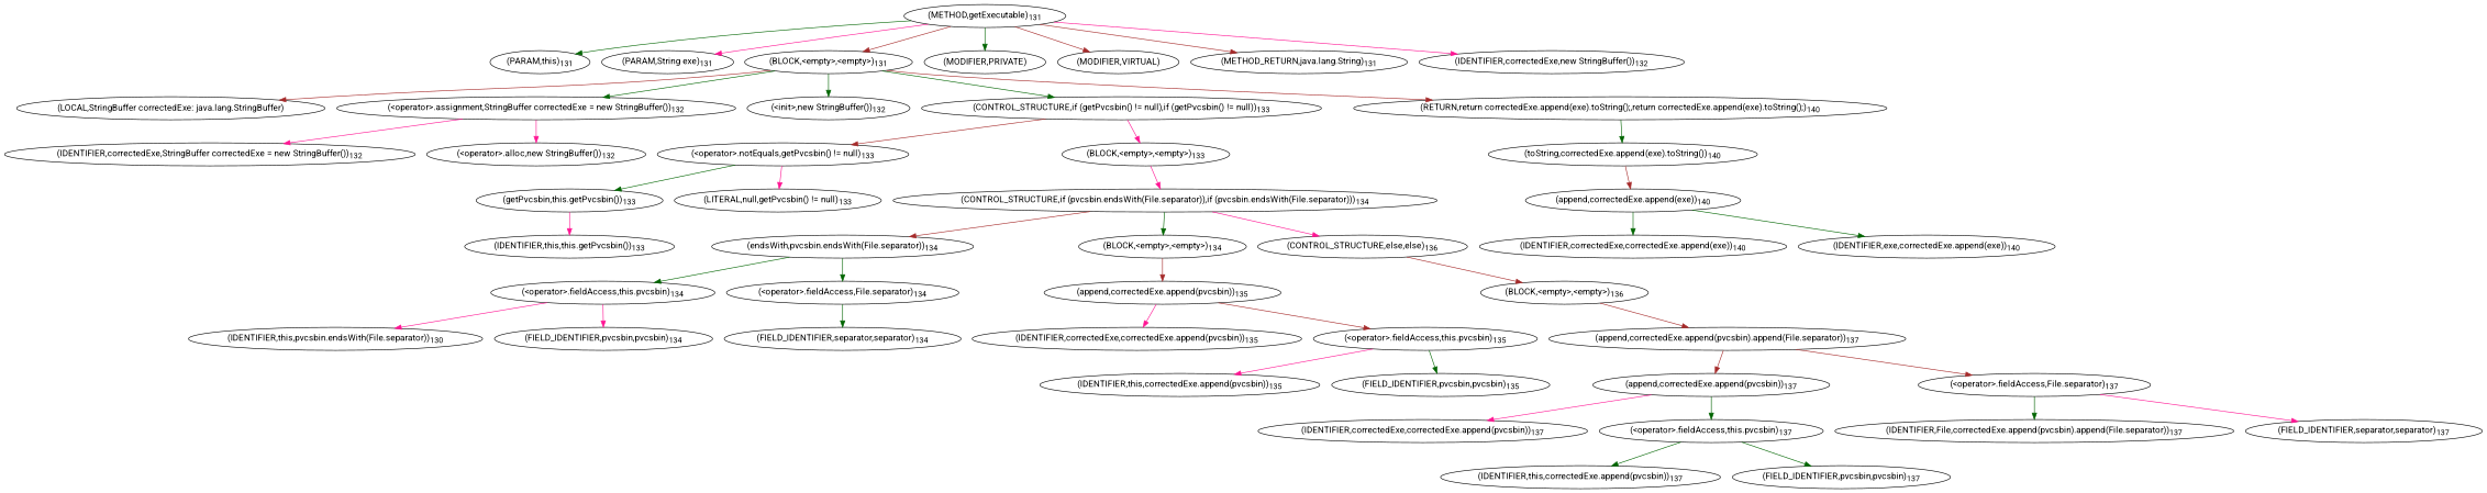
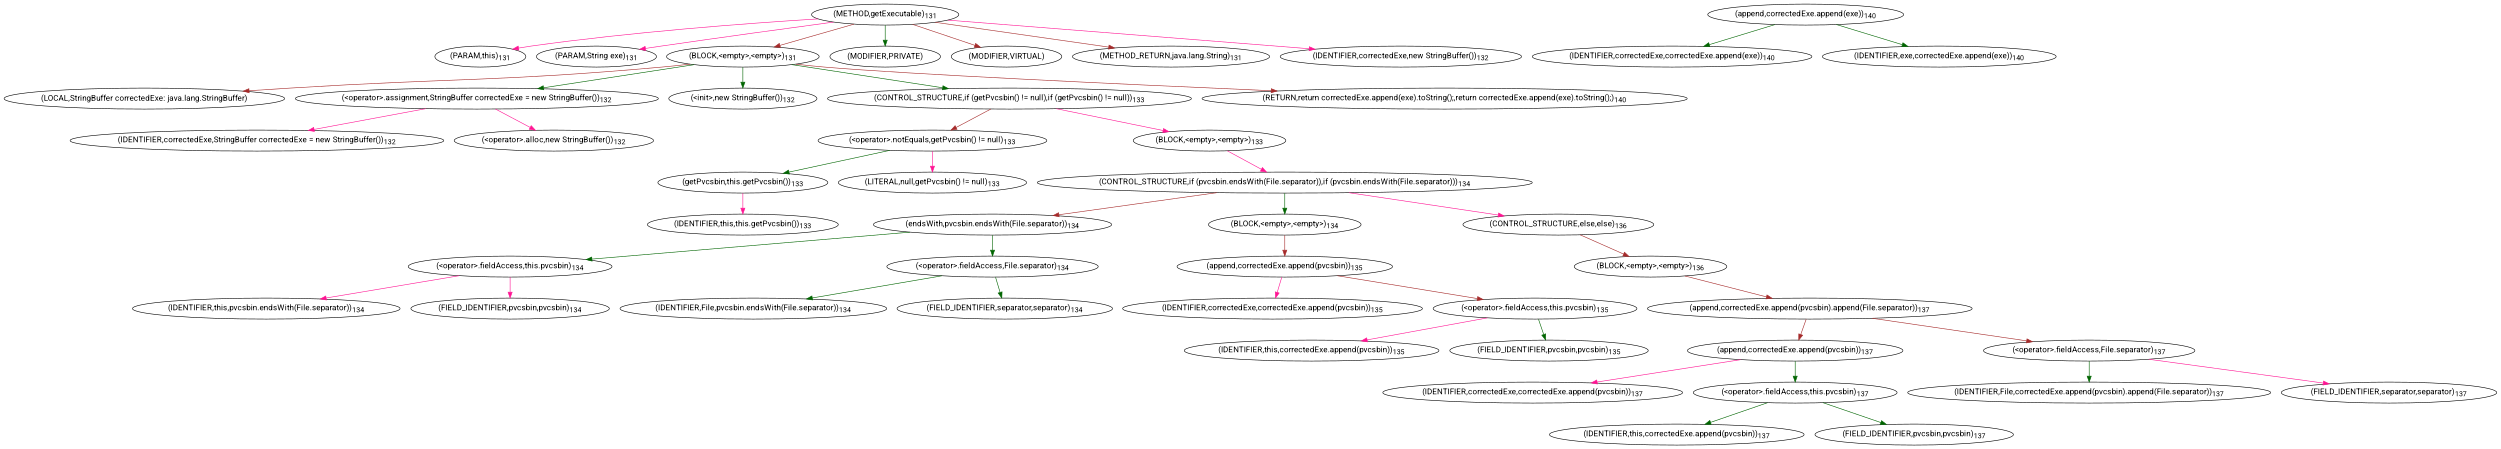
  digraph {
    fontname=Roboto
    node [fontname=Roboto]
    edge [color=darkgreen fontname=Roboto]
    n1 [label=<(METHOD,getExecutable)<SUB>131</SUB>>]
    n2 [label=<(PARAM,this)<SUB>131</SUB>>]
    n3 [label=<(PARAM,String exe)<SUB>131</SUB>>]
    n4 [label=<(BLOCK,&lt;empty&gt;,&lt;empty&gt;)<SUB>131</SUB>>]
    n5 [label=<(MODIFIER,PRIVATE)>]
    n6 [label=<(MODIFIER,VIRTUAL)>]
    n7 [label=<(METHOD_RETURN,java.lang.String)<SUB>131</SUB>>]
    n8 [label=<(IDENTIFIER,correctedExe,new StringBuffer())<SUB>132</SUB>>]
    n9 [label=<(LOCAL,StringBuffer correctedExe: java.lang.StringBuffer)>]
    n10 [label=<(&lt;operator&gt;.assignment,StringBuffer correctedExe = new StringBuffer())<SUB>132</SUB>>]
    n11 [label=<(&lt;init&gt;,new StringBuffer())<SUB>132</SUB>>]
    n12 [label=<(CONTROL_STRUCTURE,if (getPvcsbin() != null),if (getPvcsbin() != null))<SUB>133</SUB>>]
    n13 [label=<(RETURN,return correctedExe.append(exe).toString();,return correctedExe.append(exe).toString();)<SUB>140</SUB>>]
    n14 [label=<(IDENTIFIER,correctedExe,StringBuffer correctedExe = new StringBuffer())<SUB>132</SUB>>]
    n15 [label=<(&lt;operator&gt;.alloc,new StringBuffer())<SUB>132</SUB>>]
    n16 [label=<(&lt;operator&gt;.notEquals,getPvcsbin() != null)<SUB>133</SUB>>]
    n17 [label=<(BLOCK,&lt;empty&gt;,&lt;empty&gt;)<SUB>133</SUB>>]
-   n18 [label=<(toString,correctedExe.append(exe).toString())<SUB>140</SUB>>]
    n19 [label=<(getPvcsbin,this.getPvcsbin())<SUB>133</SUB>>]
    n20 [label=<(LITERAL,null,getPvcsbin() != null)<SUB>133</SUB>>]
    n21 [label=<(CONTROL_STRUCTURE,if (pvcsbin.endsWith(File.separator)),if (pvcsbin.endsWith(File.separator)))<SUB>134</SUB>>]
    n22 [label=<(IDENTIFIER,this,this.getPvcsbin())<SUB>133</SUB>>]
    n23 [label=<(endsWith,pvcsbin.endsWith(File.separator))<SUB>134</SUB>>]
    n24 [label=<(BLOCK,&lt;empty&gt;,&lt;empty&gt;)<SUB>134</SUB>>]
    n25 [label=<(CONTROL_STRUCTURE,else,else)<SUB>136</SUB>>]
    n26 [label=<(&lt;operator&gt;.fieldAccess,this.pvcsbin)<SUB>134</SUB>>]
    n27 [label=<(&lt;operator&gt;.fieldAccess,File.separator)<SUB>134</SUB>>]
    n28 [label=<(append,correctedExe.append(pvcsbin))<SUB>135</SUB>>]
    n29 [label=<(BLOCK,&lt;empty&gt;,&lt;empty&gt;)<SUB>136</SUB>>]
-   n30 [label=<(IDENTIFIER,this,pvcsbin.endsWith(File.separator))<SUB>130</SUB>>]
+   n30 [label=<(IDENTIFIER,this,pvcsbin.endsWith(File.separator))<SUB>134</SUB>>]
    n31 [label=<(FIELD_IDENTIFIER,pvcsbin,pvcsbin)<SUB>134</SUB>>]
+   n32 [label=<(IDENTIFIER,File,pvcsbin.endsWith(File.separator))<SUB>134</SUB>>]
    n33 [label=<(FIELD_IDENTIFIER,separator,separator)<SUB>134</SUB>>]
    n34 [label=<(IDENTIFIER,correctedExe,correctedExe.append(pvcsbin))<SUB>135</SUB>>]
    n35 [label=<(&lt;operator&gt;.fieldAccess,this.pvcsbin)<SUB>135</SUB>>]
    n36 [label=<(IDENTIFIER,this,correctedExe.append(pvcsbin))<SUB>135</SUB>>]
    n37 [label=<(FIELD_IDENTIFIER,pvcsbin,pvcsbin)<SUB>135</SUB>>]
    n38 [label=<(append,correctedExe.append(pvcsbin).append(File.separator))<SUB>137</SUB>>]
    n39 [label=<(append,correctedExe.append(pvcsbin))<SUB>137</SUB>>]
    n40 [label=<(&lt;operator&gt;.fieldAccess,File.separator)<SUB>137</SUB>>]
    n41 [label=<(IDENTIFIER,correctedExe,correctedExe.append(pvcsbin))<SUB>137</SUB>>]
    n42 [label=<(&lt;operator&gt;.fieldAccess,this.pvcsbin)<SUB>137</SUB>>]
    n43 [label=<(IDENTIFIER,File,correctedExe.append(pvcsbin).append(File.separator))<SUB>137</SUB>>]
    n44 [label=<(FIELD_IDENTIFIER,separator,separator)<SUB>137</SUB>>]
    n45 [label=<(IDENTIFIER,this,correctedExe.append(pvcsbin))<SUB>137</SUB>>]
    n46 [label=<(FIELD_IDENTIFIER,pvcsbin,pvcsbin)<SUB>137</SUB>>]
    n47 [label=<(append,correctedExe.append(exe))<SUB>140</SUB>>]
    n48 [label=<(IDENTIFIER,correctedExe,correctedExe.append(exe))<SUB>140</SUB>>]
    n49 [label=<(IDENTIFIER,exe,correctedExe.append(exe))<SUB>140</SUB>>]
-   n1 -> n2
+   n1 -> n2 [color=deeppink]
    n1 -> n3 [color=deeppink]
    n1 -> n4 [color=brown]
    n1 -> n5
    n1 -> n6 [color=brown]
    n1 -> n7 [color=brown]
    n1 -> n8 [color=deeppink]
    n4 -> n9 [color=brown]
    n4 -> n10
    n4 -> n11
    n4 -> n12
    n4 -> n13 [color=brown]
    n10 -> n14 [color=deeppink]
    n10 -> n15 [color=deeppink]
    n12 -> n16 [color=brown]
    n12 -> n17 [color=deeppink]
-   n13 -> n18
    n16 -> n19
    n16 -> n20 [color=deeppink]
    n17 -> n21 [color=deeppink]
-   n18 -> n47 [color=brown]
    n19 -> n22 [color=deeppink]
    n21 -> n23 [color=brown]
    n21 -> n24
    n21 -> n25 [color=deeppink]
    n23 -> n26
    n23 -> n27
    n24 -> n28 [color=brown]
    n25 -> n29 [color=brown]
    n26 -> n30 [color=deeppink]
    n26 -> n31 [color=deeppink]
+   n27 -> n32
    n27 -> n33
    n28 -> n34 [color=deeppink]
    n28 -> n35 [color=brown]
    n29 -> n38 [color=brown]
    n35 -> n36 [color=deeppink]
    n35 -> n37
    n38 -> n39 [color=brown]
    n38 -> n40 [color=brown]
    n39 -> n41 [color=deeppink]
    n39 -> n42
    n40 -> n43
    n40 -> n44 [color=deeppink]
    n42 -> n45
    n42 -> n46
    n47 -> n48
    n47 -> n49
  }
